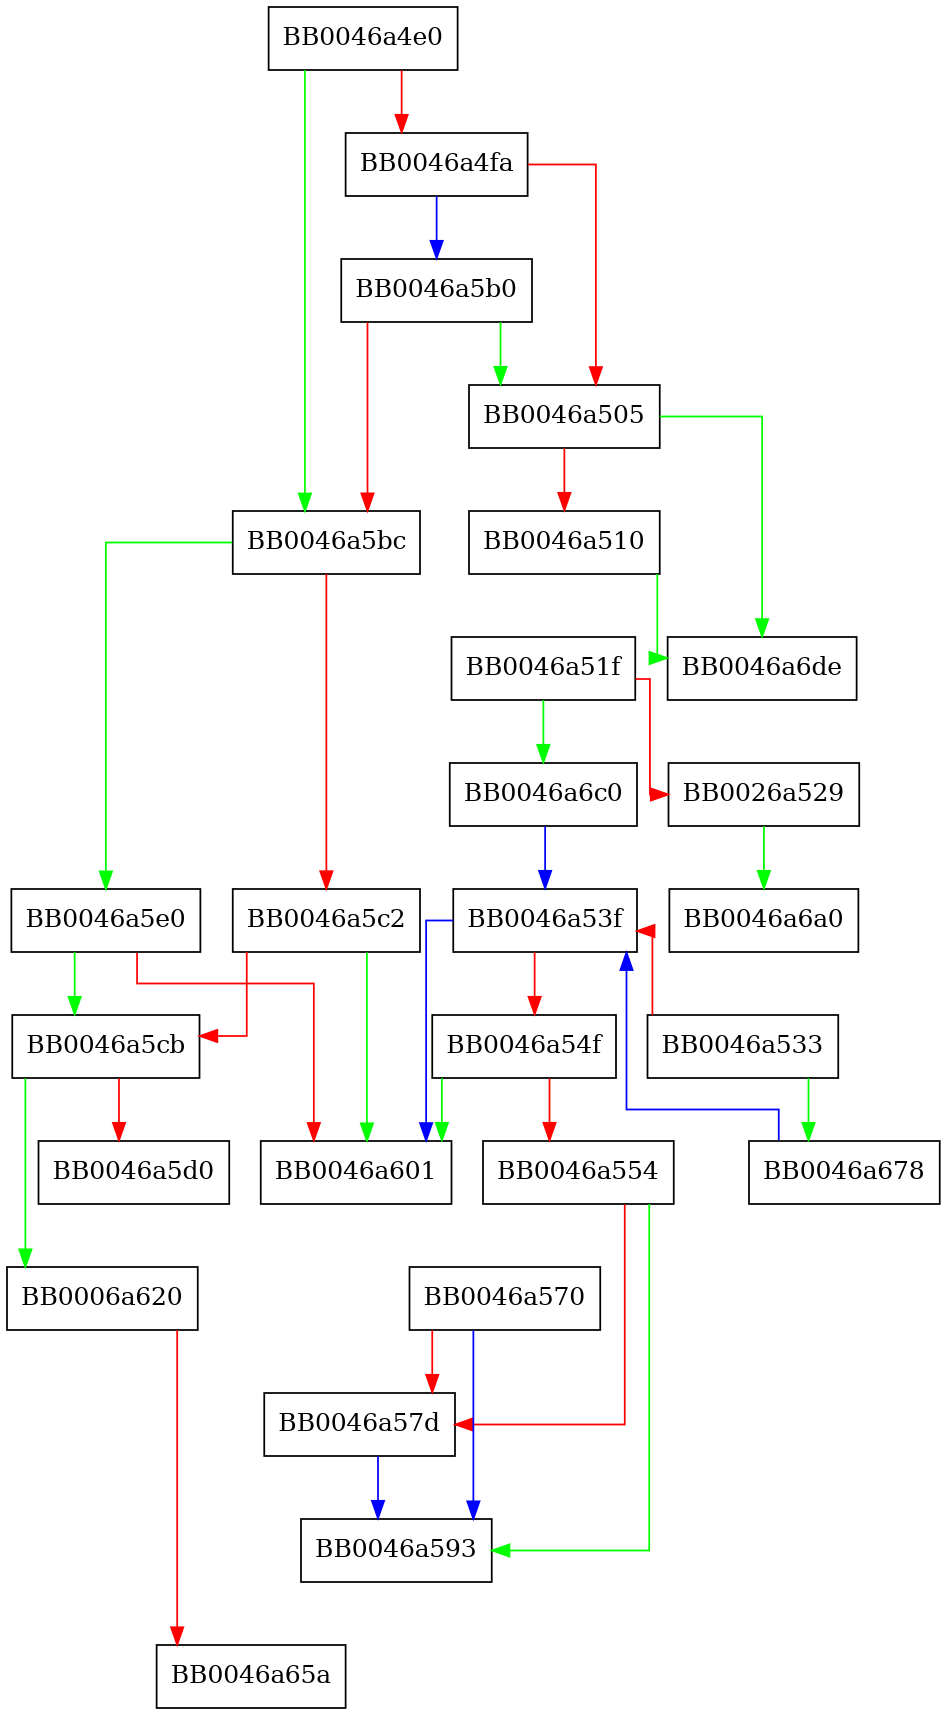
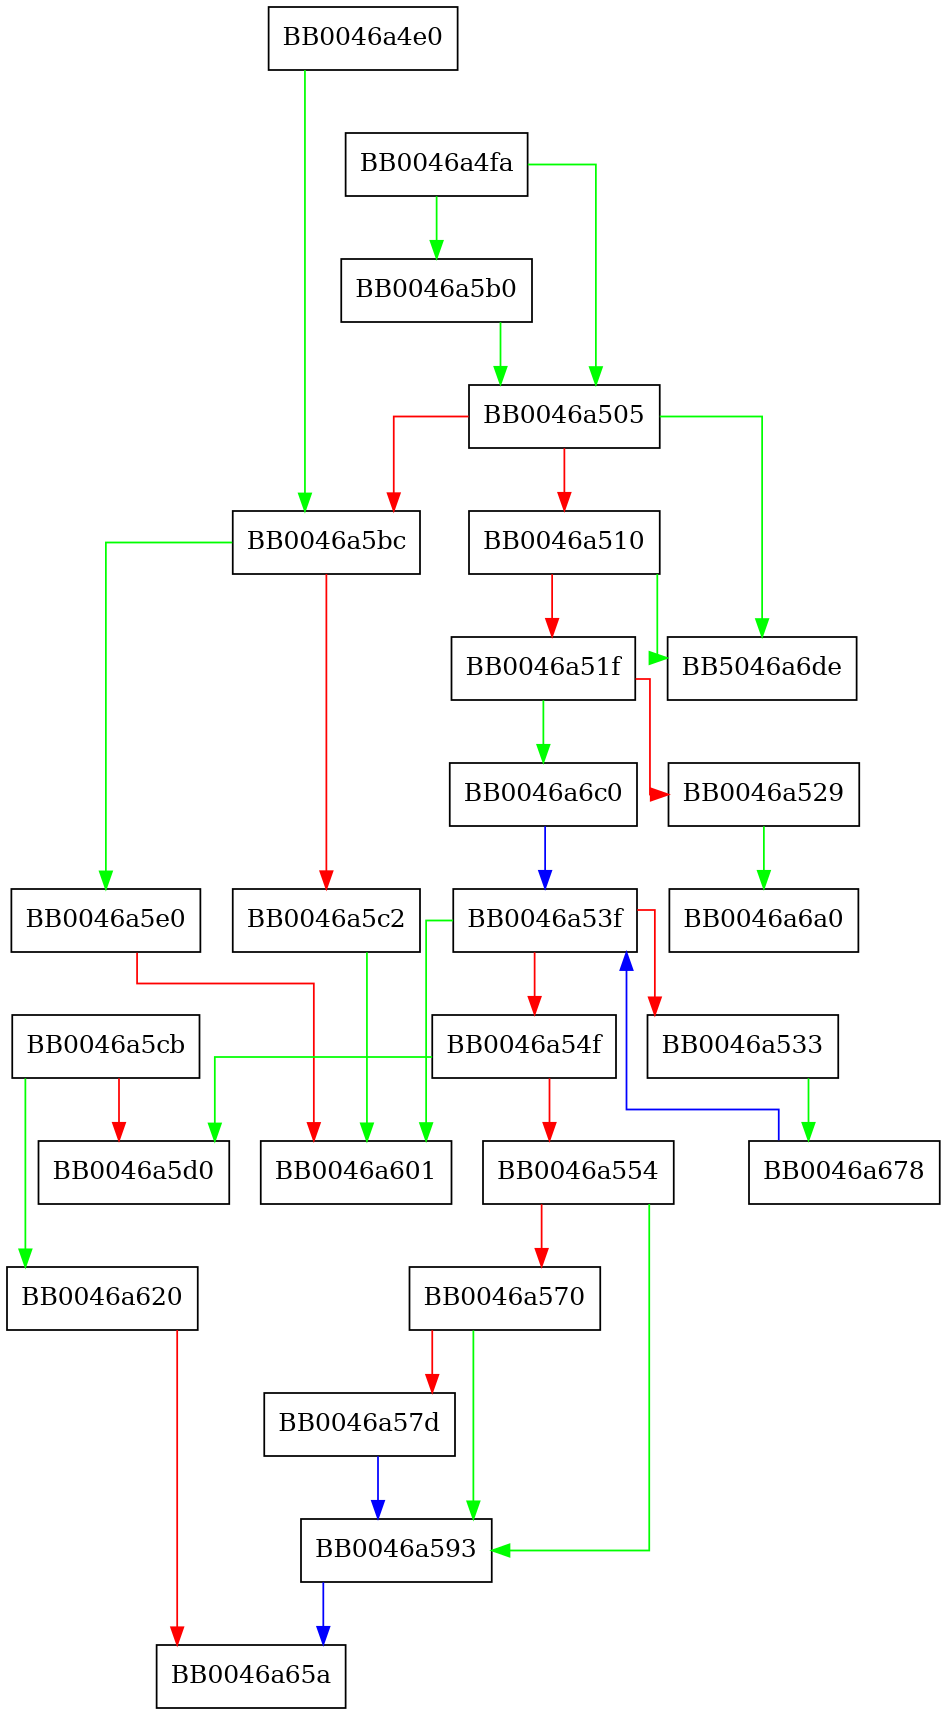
  digraph {
    splines=ortho
    node [shape=box]
    edge [color=green]
    BB0046a4e0
    BB0046a5bc
    BB0046a4fa
    BB0046a5e0
    BB0046a5c2
    BB0046a5b0
    BB0046a505
    BB0046a601
    BB0046a5cb
-   BB0046a6de
+   BB0046a6de [label=BB5046a6de]
    BB0046a510
    BB0046a51f
    BB0046a6c0
-   BB0046a529 [label=BB0026a529]
+   BB0046a529
    BB0046a53f
    BB0046a6a0
    BB0046a54f
    BB0046a533
    BB0046a678
    BB0046a5d0
    BB0046a554
    BB0046a593
    BB0046a570
    BB0046a65a
    BB0046a57d
-   BB0046a620 [label=BB0006a620]
+   BB0046a620
    BB0046a4e0 -> BB0046a5bc
-   BB0046a4e0 -> BB0046a4fa [color=red]
    BB0046a5bc -> BB0046a5e0
    BB0046a5bc -> BB0046a5c2 [color=red]
-   BB0046a4fa -> BB0046a5b0 [color=blue]
-   BB0046a4fa -> BB0046a505 [color=red]
+   BB0046a4fa -> BB0046a5b0
+   BB0046a4fa -> BB0046a505
    BB0046a5e0 -> BB0046a601 [color=red]
-   BB0046a5e0 -> BB0046a5cb
    BB0046a5c2 -> BB0046a601
-   BB0046a5c2 -> BB0046a5cb [color=red]
-   BB0046a5b0 -> BB0046a5bc [color=red]
+   BB0046a505 -> BB0046a5bc [color=red]
    BB0046a5b0 -> BB0046a505
    BB0046a505 -> BB0046a6de
    BB0046a505 -> BB0046a510 [color=red]
    BB0046a5cb -> BB0046a5d0 [color=red]
    BB0046a5cb -> BB0046a620
    BB0046a510 -> BB0046a6de
+   BB0046a510 -> BB0046a51f [color=red]
    BB0046a51f -> BB0046a6c0
    BB0046a51f -> BB0046a529 [color=red]
    BB0046a6c0 -> BB0046a53f [color=blue]
    BB0046a529 -> BB0046a6a0
-   BB0046a53f -> BB0046a601 [color=blue]
+   BB0046a53f -> BB0046a601
    BB0046a53f -> BB0046a54f [color=red]
-   BB0046a54f -> BB0046a601
+   BB0046a54f -> BB0046a5d0
    BB0046a54f -> BB0046a554 [color=red]
-   BB0046a533 -> BB0046a53f [color=red]
+   BB0046a53f -> BB0046a533 [color=red]
    BB0046a533 -> BB0046a678
    BB0046a678 -> BB0046a53f [color=blue]
    BB0046a554 -> BB0046a593
-   BB0046a554 -> BB0046a57d [color=red]
-   BB0046a570 -> BB0046a593 [color=blue]
+   BB0046a554 -> BB0046a570 [color=red]
+   BB0046a593 -> BB0046a65a [color=blue]
+   BB0046a570 -> BB0046a593
    BB0046a570 -> BB0046a57d [color=red]
    BB0046a57d -> BB0046a593 [color=blue]
    BB0046a620 -> BB0046a65a [color=red]
  }
